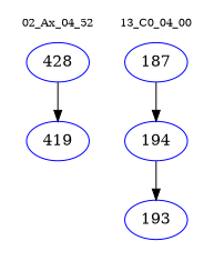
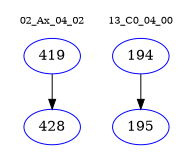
  digraph {
    node [color=blue]
    edge [color=black]
    n1 [label=419]
    n2 [label=428]
-   n3 [label=187]
    n4 [label=194]
-   n5 [label=193]
+   n5 [label=195]
    subgraph cluster_1 {
      color=white
      fontsize=10
-     label="02_Ax_04_52"
+     label="02_Ax_04_02"
      n1
      n2
    }
    subgraph cluster_2 {
      color=white
      fontsize=10
      label="13_C0_04_00"
-     n3
      n4
      n5
    }
-   n2 -> n1
-   n3 -> n4
+   n1 -> n2
    n4 -> n5
  }
